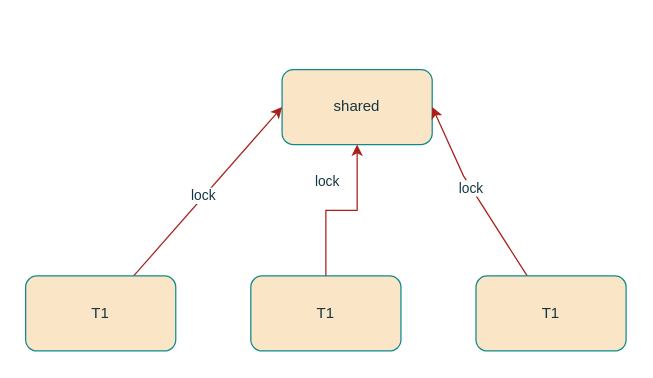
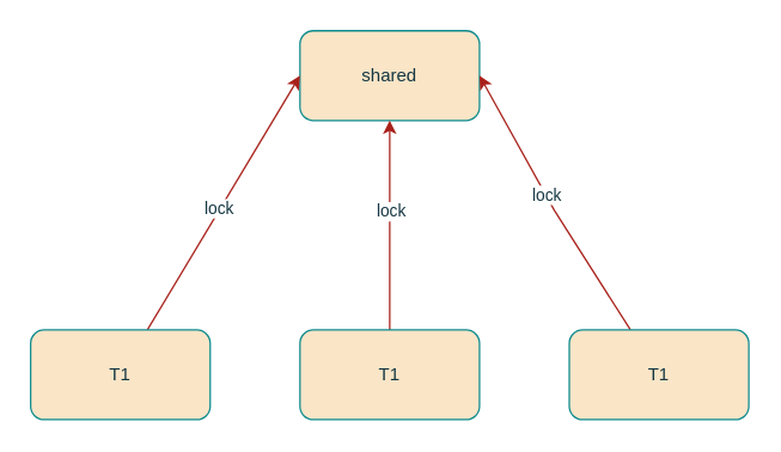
  <mxCell id="0" />
  <mxCell id="1" parent="0" />
- <mxCell id="2" value="shared" style="rounded=1;whiteSpace=wrap;html=1;labelBackgroundColor=none;fillColor=#FAE5C7;strokeColor=#0F8B8D;fontColor=#143642;" vertex="1" parent="1"><mxGeometry x="225" y="55" width="120" height="60" as="geometry" /></mxCell>
+ <mxCell id="2" value="shared" style="rounded=1;whiteSpace=wrap;html=1;labelBackgroundColor=none;fillColor=#FAE5C7;strokeColor=#0F8B8D;fontColor=#143642;" vertex="1" parent="1"><mxGeometry x="200" y="20" width="120" height="60" as="geometry" /></mxCell>
  <mxCell id="3" style="rounded=0;orthogonalLoop=1;jettySize=auto;html=1;entryX=0;entryY=0.5;entryDx=0;entryDy=0;labelBackgroundColor=none;strokeColor=#A8201A;fontColor=default;" edge="1" parent="1" source="5" target="2"><mxGeometry relative="1" as="geometry" /></mxCell>
  <mxCell id="4" value="lock" style="edgeLabel;html=1;align=center;verticalAlign=middle;resizable=0;points=[];fontColor=#143642;" vertex="1" connectable="0" parent="3"><mxGeometry x="-0.053" y="1" relative="1" as="geometry"><mxPoint as="offset" /></mxGeometry></mxCell>
  <mxCell id="5" value="T1" style="rounded=1;whiteSpace=wrap;html=1;labelBackgroundColor=none;fillColor=#FAE5C7;strokeColor=#0F8B8D;fontColor=#143642;" vertex="1" parent="1"><mxGeometry x="20" y="220" width="120" height="60" as="geometry" /></mxCell>
  <mxCell id="6" style="edgeStyle=orthogonalEdgeStyle;rounded=0;orthogonalLoop=1;jettySize=auto;html=1;labelBackgroundColor=none;strokeColor=#A8201A;fontColor=default;" edge="1" parent="1" source="8" target="2"><mxGeometry relative="1" as="geometry" /></mxCell>
  <mxCell id="7" value="lock" style="edgeLabel;html=1;align=center;verticalAlign=middle;resizable=0;points=[];fontColor=#143642;" vertex="1" connectable="0" parent="6"><mxGeometry x="-0.24" y="1" relative="1" as="geometry"><mxPoint x="1" y="-27" as="offset" /></mxGeometry></mxCell>
  <mxCell id="8" value="T1" style="rounded=1;whiteSpace=wrap;html=1;labelBackgroundColor=none;fillColor=#FAE5C7;strokeColor=#0F8B8D;fontColor=#143642;" vertex="1" parent="1"><mxGeometry x="200" y="220" width="120" height="60" as="geometry" /></mxCell>
  <mxCell id="9" style="rounded=0;orthogonalLoop=1;jettySize=auto;html=1;entryX=1;entryY=0.5;entryDx=0;entryDy=0;labelBackgroundColor=none;strokeColor=#A8201A;fontColor=default;" edge="1" parent="1" source="11" target="2"><mxGeometry relative="1" as="geometry"><Array as="points"><mxPoint x="370" y="140" /></Array></mxGeometry></mxCell>
  <mxCell id="10" value="lock" style="edgeLabel;html=1;align=center;verticalAlign=middle;resizable=0;points=[];fontColor=#143642;" vertex="1" connectable="0" parent="9"><mxGeometry x="0.08" relative="1" as="geometry"><mxPoint as="offset" /></mxGeometry></mxCell>
  <mxCell id="11" value="T1" style="rounded=1;whiteSpace=wrap;html=1;labelBackgroundColor=none;fillColor=#FAE5C7;strokeColor=#0F8B8D;fontColor=#143642;" vertex="1" parent="1"><mxGeometry x="380" y="220" width="120" height="60" as="geometry" /></mxCell>
